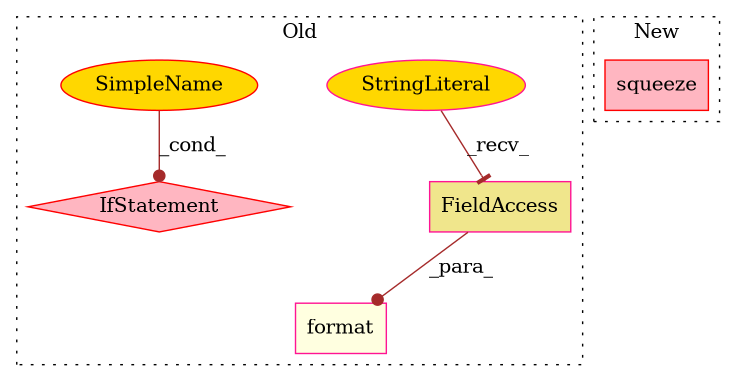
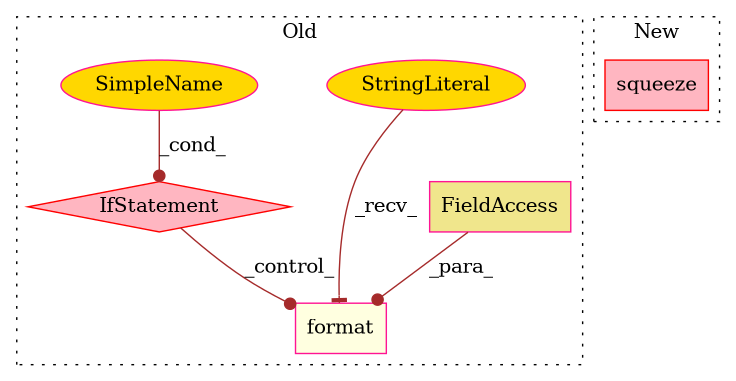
  digraph {
    node [a=32 color=deeppink fillcolor=gold shape=box style=filled]
    edge [arrowhead=dot color=brown]
    n1 [fillcolor=lightyellow l="7,1" label=format s="5887,5913"]
    n2 [a=45 l=75 label=StringLiteral s=5811 shape=ellipse]
    n3 [a=22 fillcolor=khaki l=19 label=FieldAccess s=5894]
    n4 [a=25 color=red fillcolor=lightpink l="4,2" label=IfStatement s="5540,5578" shape=diamond]
-   n5 [a=42 color=red label=SimpleName shape=ellipse]
+   n5 [a=42 label=SimpleName shape=ellipse]
    n6 [color=red fillcolor=lightpink l="8,1" label=squeeze s="6280,6291"]
    subgraph cluster_1 {
      label=Old
      style=dotted
      n1
      n2
      n3
      n4
      n5
    }
    subgraph cluster_2 {
      label=New
      style=dotted
      n6
    }
-   n2 -> n3 [arrowhead=tee label=_recv_]
+   n2 -> n1 [arrowhead=tee label=_recv_]
    n3 -> n1 [label=_para_]
+   n4 -> n1 [label=_control_]
    n5 -> n4 [label=_cond_]
  }
